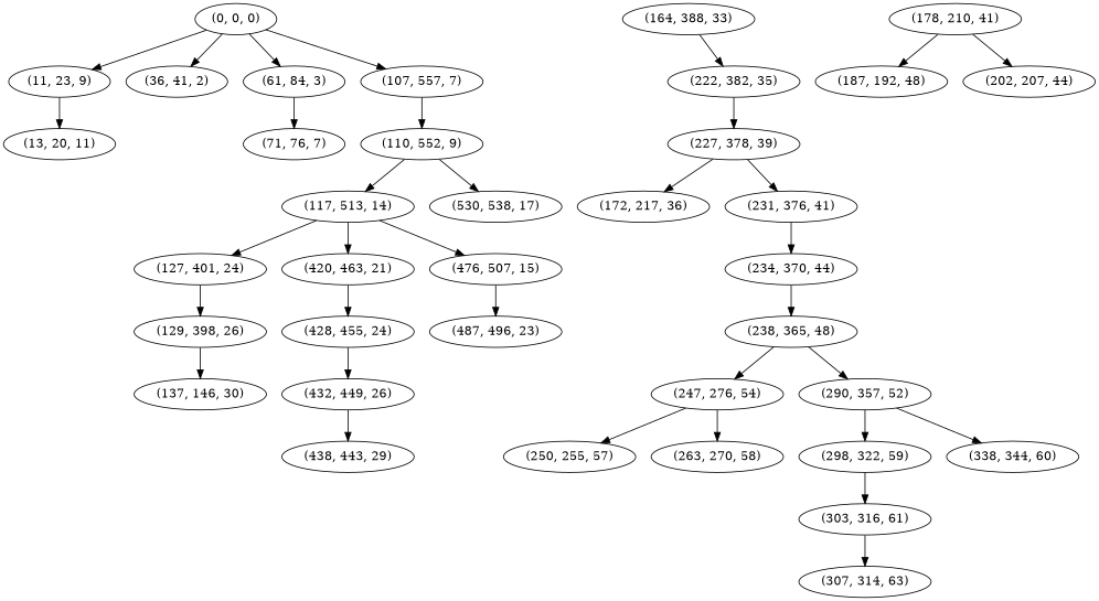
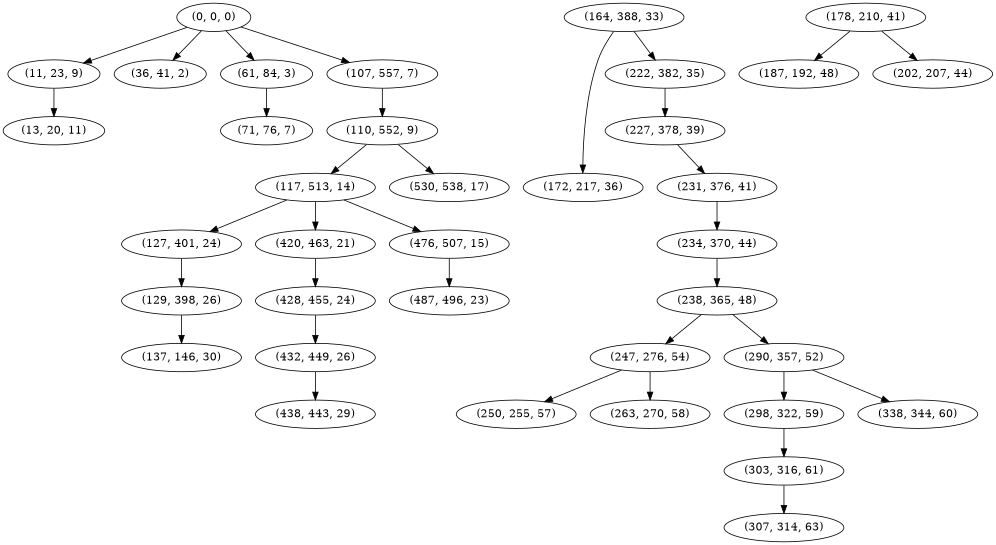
  digraph {
    fontname="DejaVu Serif"
    node [fontname="DejaVu Serif"]
    edge [fontname="DejaVu Serif"]
    "(0, 0, 0)"
    "(11, 23, 9)"
    "(36, 41, 2)"
    "(61, 84, 3)"
    "(107, 557, 7)"
    "(13, 20, 11)"
    "(71, 76, 7)"
    "(110, 552, 9)"
    "(117, 513, 14)"
    "(530, 538, 17)"
    "(127, 401, 24)"
    "(420, 463, 21)"
    "(476, 507, 15)"
    "(129, 398, 26)"
    "(428, 455, 24)"
    "(487, 496, 23)"
    "(137, 146, 30)"
    "(164, 388, 33)"
    "(172, 217, 36)"
    "(222, 382, 35)"
    "(227, 378, 39)"
    "(178, 210, 41)"
    "(187, 192, 48)"
    "(202, 207, 44)"
    "(231, 376, 41)"
    "(234, 370, 44)"
    "(238, 365, 48)"
    "(247, 276, 54)"
    "(290, 357, 52)"
    "(250, 255, 57)"
    "(263, 270, 58)"
    "(298, 322, 59)"
    "(338, 344, 60)"
    "(303, 316, 61)"
    "(307, 314, 63)"
    "(432, 449, 26)"
    "(438, 443, 29)"
    "(0, 0, 0)" -> "(11, 23, 9)"
    "(0, 0, 0)" -> "(36, 41, 2)"
    "(0, 0, 0)" -> "(61, 84, 3)"
    "(0, 0, 0)" -> "(107, 557, 7)"
    "(11, 23, 9)" -> "(13, 20, 11)"
    "(61, 84, 3)" -> "(71, 76, 7)"
    "(107, 557, 7)" -> "(110, 552, 9)"
    "(110, 552, 9)" -> "(117, 513, 14)"
    "(110, 552, 9)" -> "(530, 538, 17)"
    "(117, 513, 14)" -> "(127, 401, 24)"
    "(117, 513, 14)" -> "(420, 463, 21)"
    "(117, 513, 14)" -> "(476, 507, 15)"
    "(127, 401, 24)" -> "(129, 398, 26)"
    "(420, 463, 21)" -> "(428, 455, 24)"
    "(476, 507, 15)" -> "(487, 496, 23)"
    "(129, 398, 26)" -> "(137, 146, 30)"
    "(428, 455, 24)" -> "(432, 449, 26)"
-   "(227, 378, 39)" -> "(172, 217, 36)"
+   "(164, 388, 33)" -> "(172, 217, 36)"
    "(164, 388, 33)" -> "(222, 382, 35)"
    "(222, 382, 35)" -> "(227, 378, 39)"
    "(227, 378, 39)" -> "(231, 376, 41)"
    "(178, 210, 41)" -> "(187, 192, 48)"
    "(178, 210, 41)" -> "(202, 207, 44)"
    "(231, 376, 41)" -> "(234, 370, 44)"
    "(234, 370, 44)" -> "(238, 365, 48)"
    "(238, 365, 48)" -> "(247, 276, 54)"
    "(238, 365, 48)" -> "(290, 357, 52)"
    "(247, 276, 54)" -> "(250, 255, 57)"
    "(247, 276, 54)" -> "(263, 270, 58)"
    "(290, 357, 52)" -> "(298, 322, 59)"
    "(290, 357, 52)" -> "(338, 344, 60)"
    "(298, 322, 59)" -> "(303, 316, 61)"
    "(303, 316, 61)" -> "(307, 314, 63)"
    "(432, 449, 26)" -> "(438, 443, 29)"
  }
